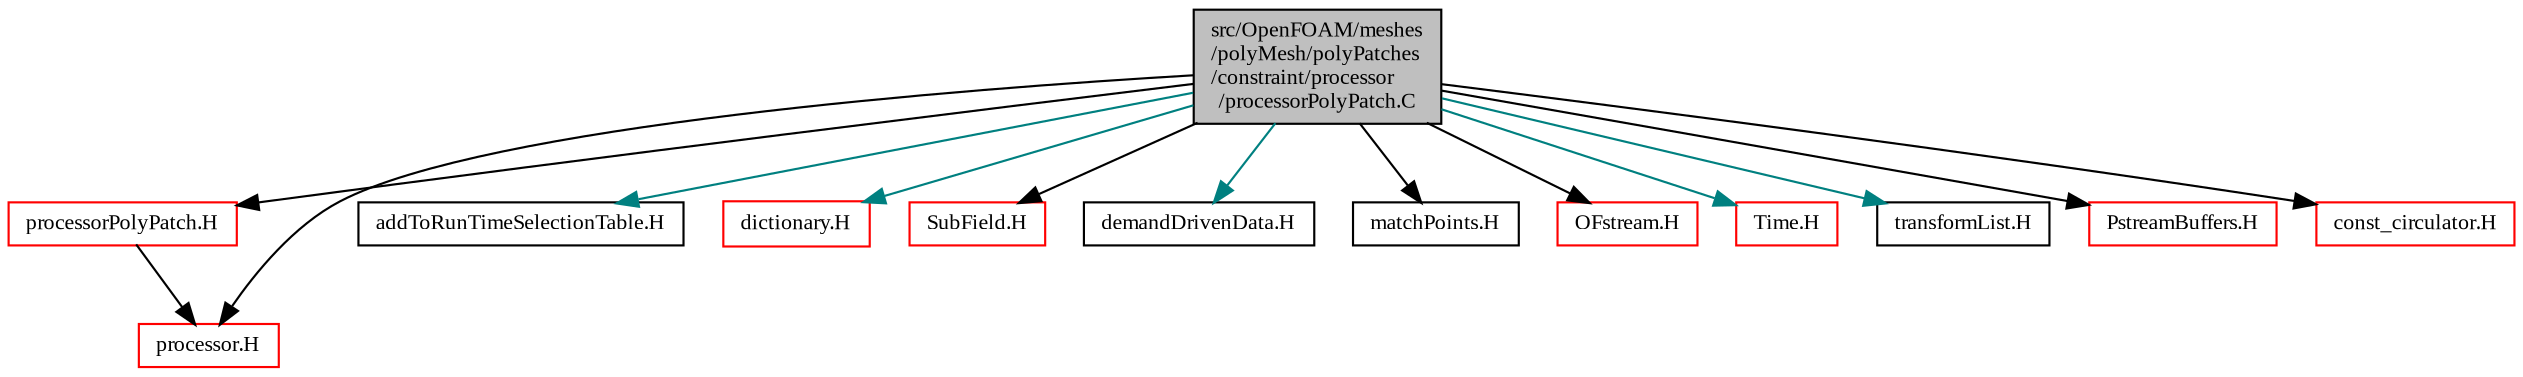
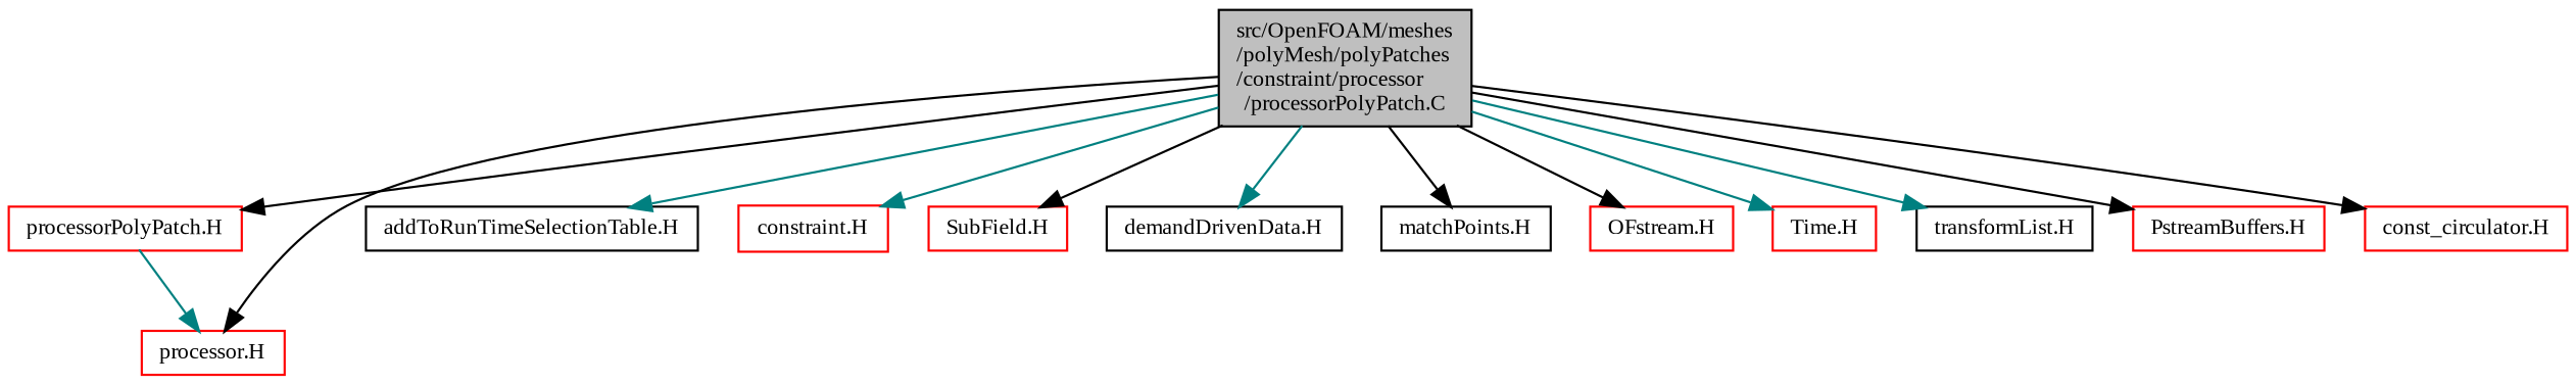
  digraph {
    fontname="Liberation Serif"
    node [color=red fontname="Liberation Serif" fontsize=10 shape=record]
    edge [color=black fontname="Liberation Serif" fontsize=10 labelfontname=FreeSans labelfontsize=10 style=solid]
    n1 [color=black fillcolor=grey75 fontcolor=black height=0.2 label="src/OpenFOAM/meshes\l/polyMesh/polyPatches\l/constraint/processor\l/processorPolyPatch.C" style=filled width=0.4]
    n2 [height=0.2 label="processorPolyPatch.H" width=0.4]
    n3 [height=0.2 label="processor.H" width=0.4]
    n4 [color=black height=0.2 label="addToRunTimeSelectionTable.H" width=0.4]
-   n5 [height=0.2 label="dictionary.H" width=0.4]
+   n5 [height=0.2 label="constraint.H" width=0.4]
    n6 [height=0.2 label="SubField.H" width=0.4]
    n7 [color=black height=0.2 label="demandDrivenData.H" width=0.4]
    n8 [color=black height=0.2 label="matchPoints.H" width=0.4]
    n9 [height=0.2 label="OFstream.H" width=0.4]
    n10 [height=0.2 label="Time.H" width=0.4]
    n11 [color=black height=0.2 label="transformList.H" width=0.4]
    n12 [height=0.2 label="PstreamBuffers.H" width=0.4]
    n13 [height=0.2 label="const_circulator.H" width=0.4]
    n1 -> n2
    n1 -> n3
    n1 -> n4 [color=teal]
    n1 -> n5 [color=teal]
    n1 -> n6
    n1 -> n7 [color=teal]
    n1 -> n8
    n1 -> n9
    n1 -> n10 [color=teal]
    n1 -> n11 [color=teal]
    n1 -> n12
    n1 -> n13
-   n2 -> n3
+   n2 -> n3 [color=teal]
  }
